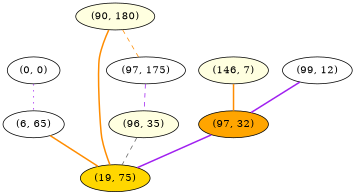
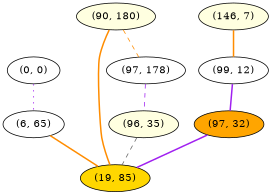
  graph {
    node [fillcolor=white style=filled]
    edge [color=purple style=bold weight=1]
    "(97, 32)" [fillcolor=orange]
    "(146, 7)" [fillcolor=lightyellow]
-   "(19, 75)" [fillcolor=gold]
+   "(19, 75)" [fillcolor=gold label="(19, 85)"]
    "(0, 0)"
    "(6, 65)"
    "(99, 12)"
-   "(97, 175)"
+   "(97, 175)" [label="(97, 178)"]
    "(90, 180)" [fillcolor=lightyellow]
    "(96, 35)" [fillcolor=lightyellow]
    "(97, 32)" -- "(19, 75)"
-   "(146, 7)" -- "(97, 32)" [color=darkorange]
+   "(146, 7)" -- "(99, 12)" [color=darkorange]
    "(0, 0)" -- "(6, 65)" [style=dotted weight=4]
    "(6, 65)" -- "(19, 75)" [color=darkorange]
    "(99, 12)" -- "(97, 32)"
    "(97, 175)" -- "(96, 35)" [style=dashed]
    "(90, 180)" -- "(19, 75)" [color=darkorange]
    "(90, 180)" -- "(97, 175)" [color=darkorange style=dashed]
    "(96, 35)" -- "(19, 75)" [color=gray40 style=dashed]
  }
